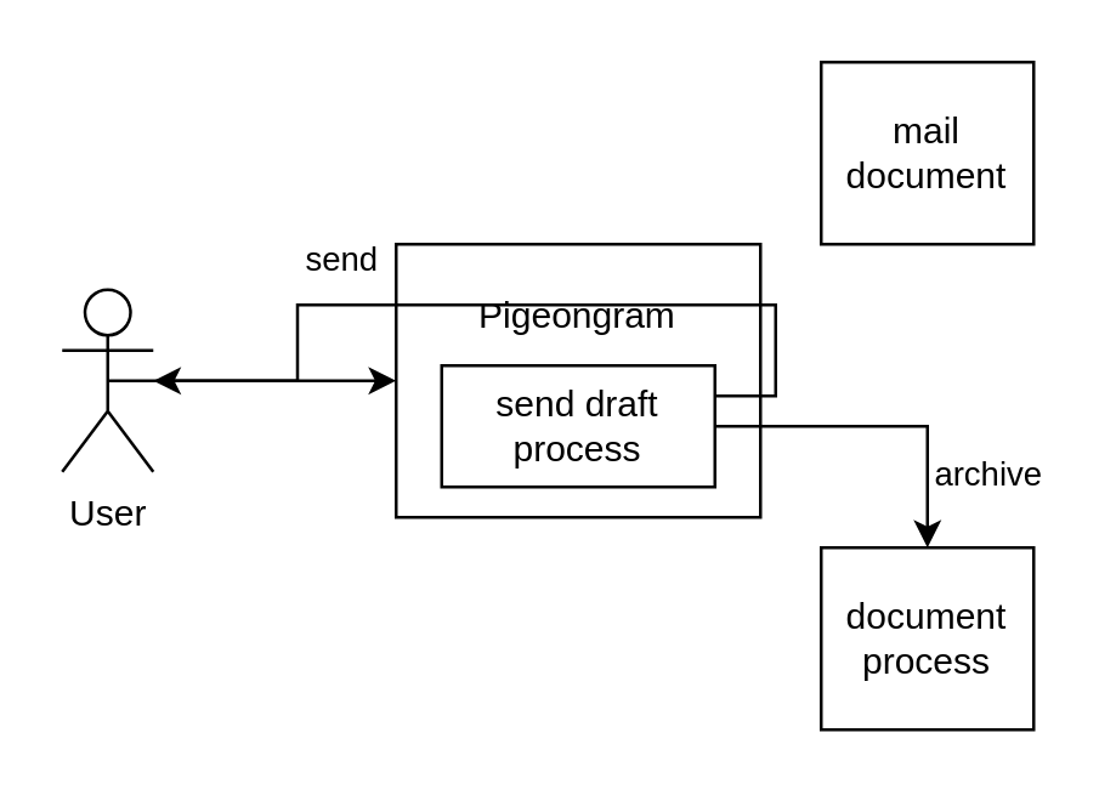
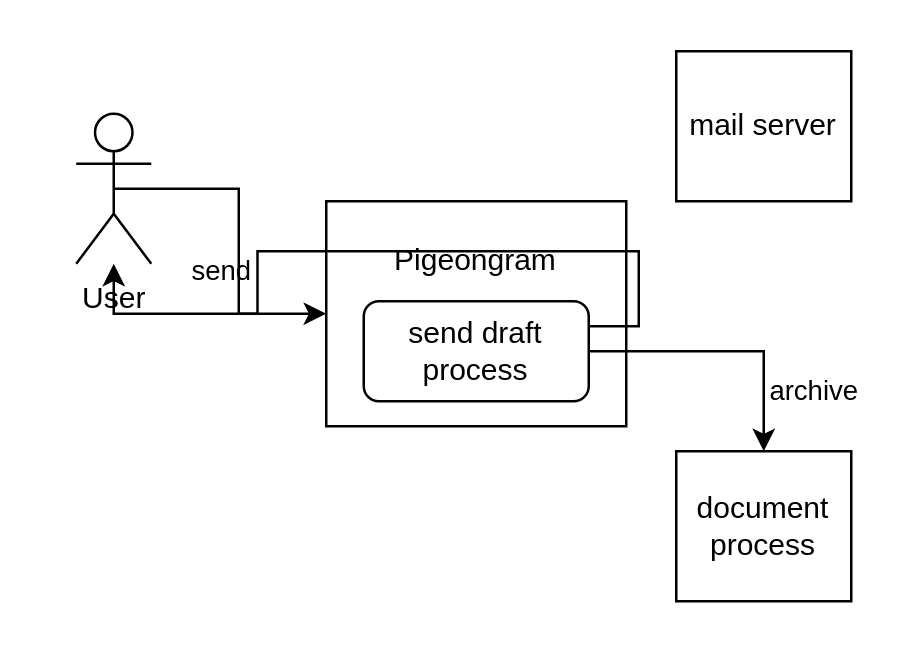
  <mxCell id="0" />
  <mxCell id="1" parent="0" />
  <mxCell id="2" value="Pigeongram&lt;br&gt;&lt;br&gt;&lt;br&gt;&lt;br&gt;" style="rounded=0;whiteSpace=wrap;html=1;" vertex="1" parent="1"><mxGeometry x="130" y="80" width="120" height="90" as="geometry" /></mxCell>
  <mxCell id="3" value="send" style="edgeStyle=orthogonalEdgeStyle;rounded=0;orthogonalLoop=1;jettySize=auto;html=1;exitX=1;exitY=0.25;exitDx=0;exitDy=0;" edge="1" parent="1" source="10" target="9"><mxGeometry x="0.375" y="-15" relative="1" as="geometry"><mxPoint as="offset" /></mxGeometry></mxCell>
  <mxCell id="4" style="edgeStyle=orthogonalEdgeStyle;rounded=0;orthogonalLoop=1;jettySize=auto;html=1;exitX=1;exitY=0.5;exitDx=0;exitDy=0;" edge="1" parent="1" source="10" target="7"><mxGeometry relative="1" as="geometry" /></mxCell>
  <mxCell id="5" value="archive" style="edgeLabel;html=1;align=center;verticalAlign=middle;resizable=0;points=[];" vertex="1" connectable="0" parent="4"><mxGeometry x="-0.109" y="-1" relative="1" as="geometry"><mxPoint x="40" y="14" as="offset" /></mxGeometry></mxCell>
- <mxCell id="6" value="mail document" style="rounded=0;whiteSpace=wrap;html=1;" vertex="1" parent="1"><mxGeometry x="270" y="20" width="70" height="60" as="geometry" /></mxCell>
+ <mxCell id="6" value="mail server" style="rounded=0;whiteSpace=wrap;html=1;" vertex="1" parent="1"><mxGeometry x="270" y="20" width="70" height="60" as="geometry" /></mxCell>
  <mxCell id="7" value="document process" style="rounded=0;whiteSpace=wrap;html=1;" vertex="1" parent="1"><mxGeometry x="270" y="180" width="70" height="60" as="geometry" /></mxCell>
  <mxCell id="8" style="edgeStyle=orthogonalEdgeStyle;rounded=0;orthogonalLoop=1;jettySize=auto;html=1;exitX=0.5;exitY=0.5;exitDx=0;exitDy=0;exitPerimeter=0;" edge="1" parent="1" source="9" target="2"><mxGeometry relative="1" as="geometry" /></mxCell>
- <mxCell id="9" value="User" style="shape=umlActor;verticalLabelPosition=bottom;verticalAlign=top;html=1;outlineConnect=0;" vertex="1" parent="1"><mxGeometry x="20" y="95" width="30" height="60" as="geometry" /></mxCell>
- <mxCell id="10" value="send draft&lt;br&gt;process" style="whiteSpace=wrap;html=1;rounded=0;" vertex="1" parent="1"><mxGeometry x="145" y="120" width="90" height="40" as="geometry" /></mxCell>
+ <mxCell id="9" value="User" style="shape=umlActor;verticalLabelPosition=bottom;verticalAlign=top;html=1;outlineConnect=0;" vertex="1" parent="1"><mxGeometry x="30" y="45" width="30" height="60" as="geometry" /></mxCell>
+ <mxCell id="10" value="send draft&lt;br&gt;process" style="rounded=1;whiteSpace=wrap;html=1;" vertex="1" parent="1"><mxGeometry x="145" y="120" width="90" height="40" as="geometry" /></mxCell>
